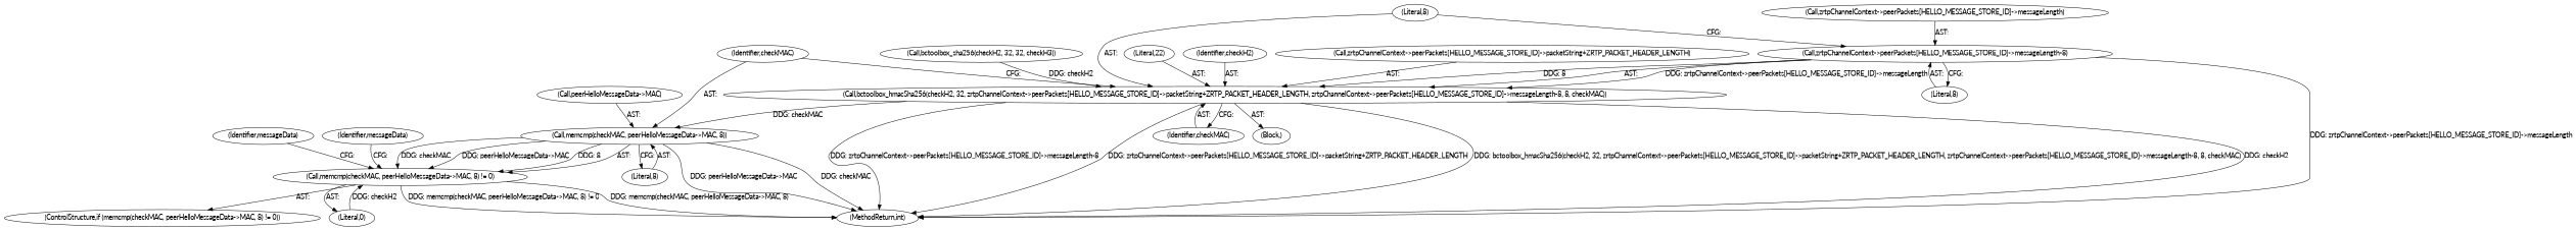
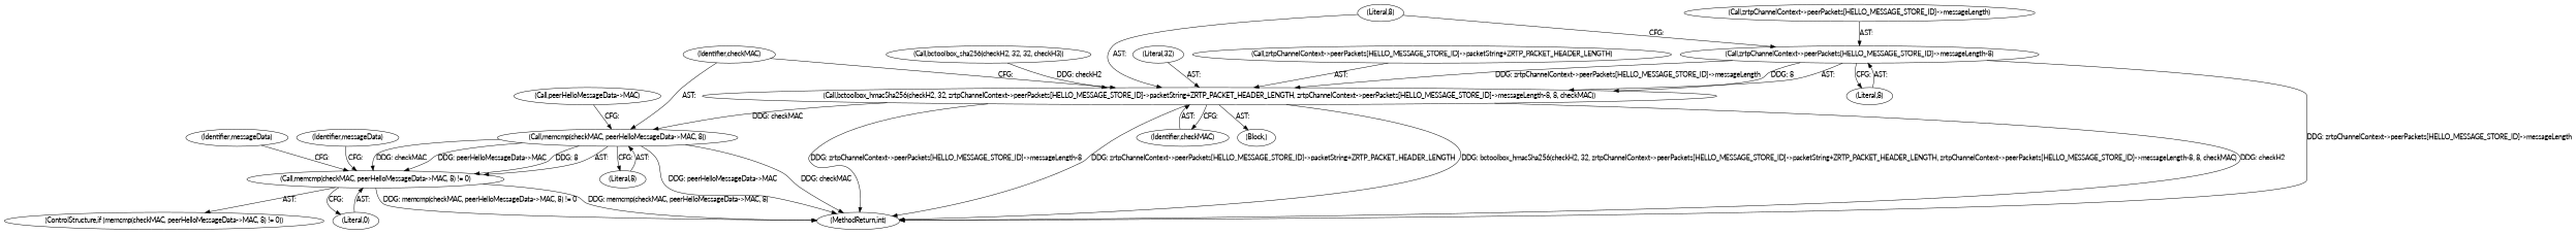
  digraph {
    fontname=Lato
    node [fontname=Lato]
    edge [fontname=Lato]
    n1 [label="(Call,zrtpChannelContext->peerPackets[HELLO_MESSAGE_STORE_ID]->messageLength-8)"]
    n2 [label="(Call,bctoolbox_hmacSha256(checkH2, 32, zrtpChannelContext->peerPackets[HELLO_MESSAGE_STORE_ID]->packetString+ZRTP_PACKET_HEADER_LENGTH, zrtpChannelContext->peerPackets[HELLO_MESSAGE_STORE_ID]->messageLength-8, 8, checkMAC))"]
    n3 [label="(Literal,8)"]
    n4 [label="(MethodReturn,int)"]
    n5 [label="(Call,memcmp(checkMAC, peerHelloMessageData->MAC, 8))"]
    n6 [label="(Identifier,checkMAC)"]
    n7 [label="(Block,)"]
    n8 [label="(Call,memcmp(checkMAC, peerHelloMessageData->MAC, 8) != 0)"]
    n9 [label="(Literal,8)"]
    n10 [label="(Literal,0)"]
    n11 [label="(ControlStructure,if (memcmp(checkMAC, peerHelloMessageData->MAC, 8) != 0))"]
    n12 [label="(Call,bctoolbox_sha256(checkH2, 32, 32, checkH3))"]
    n13 [label="(Identifier,messageData)"]
    n14 [label="(Literal,8)"]
-   n15 [label="(Literal,22)"]
+   n15 [label="(Literal,32)"]
    n16 [label="(Call,peerHelloMessageData->MAC)"]
-   n17 [label="(Identifier,checkH2)"]
    n18 [label="(Identifier,checkMAC)"]
    n19 [label="(Call,zrtpChannelContext->peerPackets[HELLO_MESSAGE_STORE_ID]->messageLength)"]
    n20 [label="(Identifier,messageData)"]
    n21 [label="(Call,zrtpChannelContext->peerPackets[HELLO_MESSAGE_STORE_ID]->packetString+ZRTP_PACKET_HEADER_LENGTH)"]
    n1 -> n2 [label="AST: "]
    n1 -> n2 [label="DDG: zrtpChannelContext->peerPackets[HELLO_MESSAGE_STORE_ID]->messageLength"]
    n1 -> n2 [label="DDG: 8"]
    n1 -> n3 [label="CFG: "]
    n1 -> n4 [label="DDG: zrtpChannelContext->peerPackets[HELLO_MESSAGE_STORE_ID]->messageLength"]
    n2 -> n4 [label="DDG: bctoolbox_hmacSha256(checkH2, 32, zrtpChannelContext->peerPackets[HELLO_MESSAGE_STORE_ID]->packetString+ZRTP_PACKET_HEADER_LENGTH, zrtpChannelContext->peerPackets[HELLO_MESSAGE_STORE_ID]->messageLength-8, 8, checkMAC)"]
    n2 -> n4 [label="DDG: checkH2"]
    n2 -> n4 [label="DDG: zrtpChannelContext->peerPackets[HELLO_MESSAGE_STORE_ID]->messageLength-8"]
    n2 -> n4 [label="DDG: zrtpChannelContext->peerPackets[HELLO_MESSAGE_STORE_ID]->packetString+ZRTP_PACKET_HEADER_LENGTH"]
    n2 -> n5 [label="DDG: checkMAC"]
    n2 -> n6 [label="CFG: "]
    n2 -> n7 [label="AST: "]
    n3 -> n1 [label="AST: "]
    n5 -> n4 [label="DDG: checkMAC"]
    n5 -> n4 [label="DDG: peerHelloMessageData->MAC"]
    n5 -> n8 [label="AST: "]
    n5 -> n8 [label="DDG: checkMAC"]
    n5 -> n8 [label="DDG: peerHelloMessageData->MAC"]
    n5 -> n8 [label="DDG: 8"]
    n5 -> n9 [label="CFG: "]
    n6 -> n2 [label="AST: "]
    n8 -> n4 [label="DDG: memcmp(checkMAC, peerHelloMessageData->MAC, 8) != 0"]
    n8 -> n4 [label="DDG: memcmp(checkMAC, peerHelloMessageData->MAC, 8)"]
-   n8 -> n10 [label="AST: "]
+   n8 -> n10 [label="CFG: "]
    n8 -> n11 [label="AST: "]
    n9 -> n5 [label="AST: "]
-   n10 -> n8 [label="DDG: checkH2"]
+   n10 -> n8 [label="AST: "]
    n12 -> n2 [label="DDG: checkH2"]
    n13 -> n8 [label="CFG: "]
    n14 -> n1 [label="CFG: "]
    n14 -> n2 [label="AST: "]
    n15 -> n2 [label="AST: "]
-   n16 -> n5 [label="AST: "]
-   n17 -> n2 [label="AST: "]
+   n16 -> n5 [label="CFG: "]
    n18 -> n2 [label="CFG: "]
    n18 -> n5 [label="AST: "]
    n19 -> n1 [label="AST: "]
    n20 -> n8 [label="CFG: "]
    n21 -> n2 [label="AST: "]
  }
